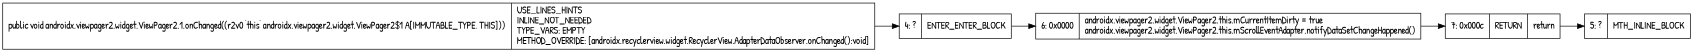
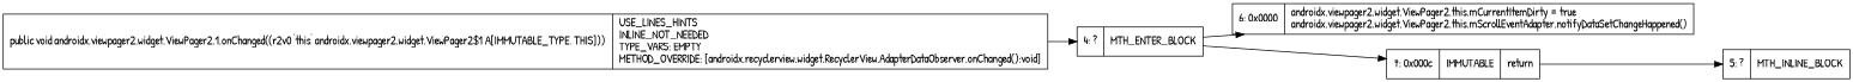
  digraph {
    fontname="Patrick Hand"
    rankdir=LR
    node [fontname="Patrick Hand" shape=record]
    edge [fontname="Patrick Hand"]
-   n1 [label="{4\:\ ?|ENTER_ENTER_BLOCK\l}"]
+   n1 [label="{4\:\ ?|MTH_ENTER_BLOCK\l}"]
    n2 [label="{6\:\ 0x0000|androidx.viewpager2.widget.ViewPager2.this.mCurrentItemDirty = true\landroidx.viewpager2.widget.ViewPager2.this.mScrollEventAdapter.notifyDataSetChangeHappened()\l}"]
-   n3 [label="{7\:\ 0x000c|RETURN\l|return\l}"]
+   n3 [label="{7\:\ 0x000c|IMMUTABLE\l|return\l}"]
    n4 [label="{5\:\ ?|MTH_INLINE_BLOCK\l}"]
    n5 [label="{public void androidx.viewpager2.widget.ViewPager2.1.onChanged((r2v0 'this' androidx.viewpager2.widget.ViewPager2$1 A[IMMUTABLE_TYPE, THIS]))  | USE_LINES_HINTS\lINLINE_NOT_NEEDED\lTYPE_VARS: EMPTY\lMETHOD_OVERRIDE: [androidx.recyclerview.widget.RecyclerView.AdapterDataObserver.onChanged():void]\l}"]
    n1 -> n2
-   n2 -> n3
+   n1 -> n3
    n3 -> n4
    n5 -> n1
  }
